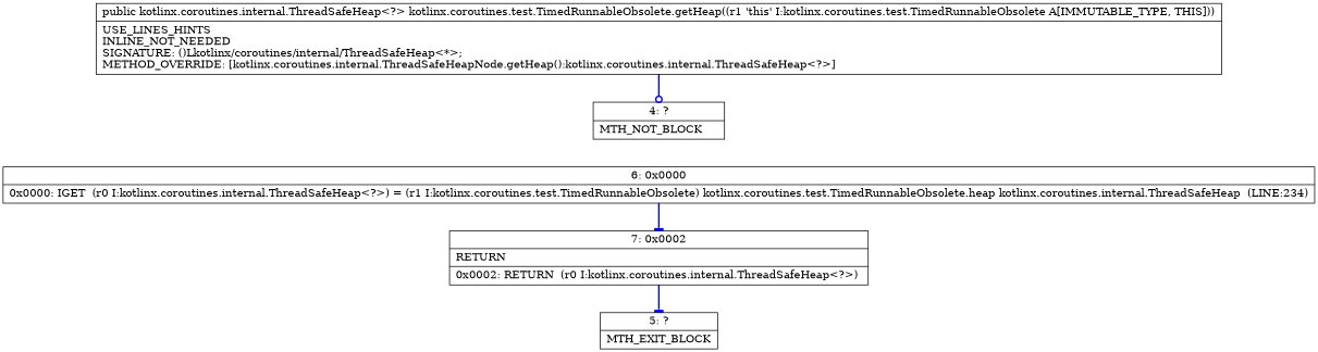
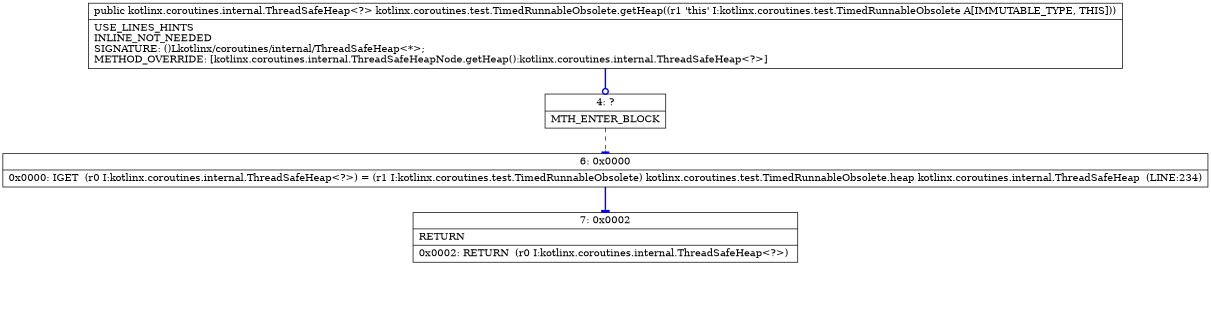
  digraph {
    node [shape=record]
    edge [arrowhead=tee color=blue style=bold]
-   n1 [label="{4\:\ ?|MTH_NOT_BLOCK\l}"]
+   n1 [label="{4\:\ ?|MTH_ENTER_BLOCK\l}"]
    n2 [label="{6\:\ 0x0000|0x0000: IGET  (r0 I:kotlinx.coroutines.internal.ThreadSafeHeap\<?\>) = (r1 I:kotlinx.coroutines.test.TimedRunnableObsolete) kotlinx.coroutines.test.TimedRunnableObsolete.heap kotlinx.coroutines.internal.ThreadSafeHeap  (LINE:234)\l}"]
    n3 [label="{7\:\ 0x0002|RETURN\l|0x0002: RETURN  (r0 I:kotlinx.coroutines.internal.ThreadSafeHeap\<?\>) \l}"]
-   n4 [label="{5\:\ ?|MTH_EXIT_BLOCK\l}"]
    n5 [label="{public kotlinx.coroutines.internal.ThreadSafeHeap\<?\> kotlinx.coroutines.test.TimedRunnableObsolete.getHeap((r1 'this' I:kotlinx.coroutines.test.TimedRunnableObsolete A[IMMUTABLE_TYPE, THIS]))  | USE_LINES_HINTS\lINLINE_NOT_NEEDED\lSIGNATURE: ()Lkotlinx\/coroutines\/internal\/ThreadSafeHeap\<*\>;\lMETHOD_OVERRIDE: [kotlinx.coroutines.internal.ThreadSafeHeapNode.getHeap():kotlinx.coroutines.internal.ThreadSafeHeap\<?\>]\l}"]
+   n1 -> n2 [style=dashed]
    n2 -> n3
-   n3 -> n4
    n5 -> n1 [arrowhead=odot]
  }
